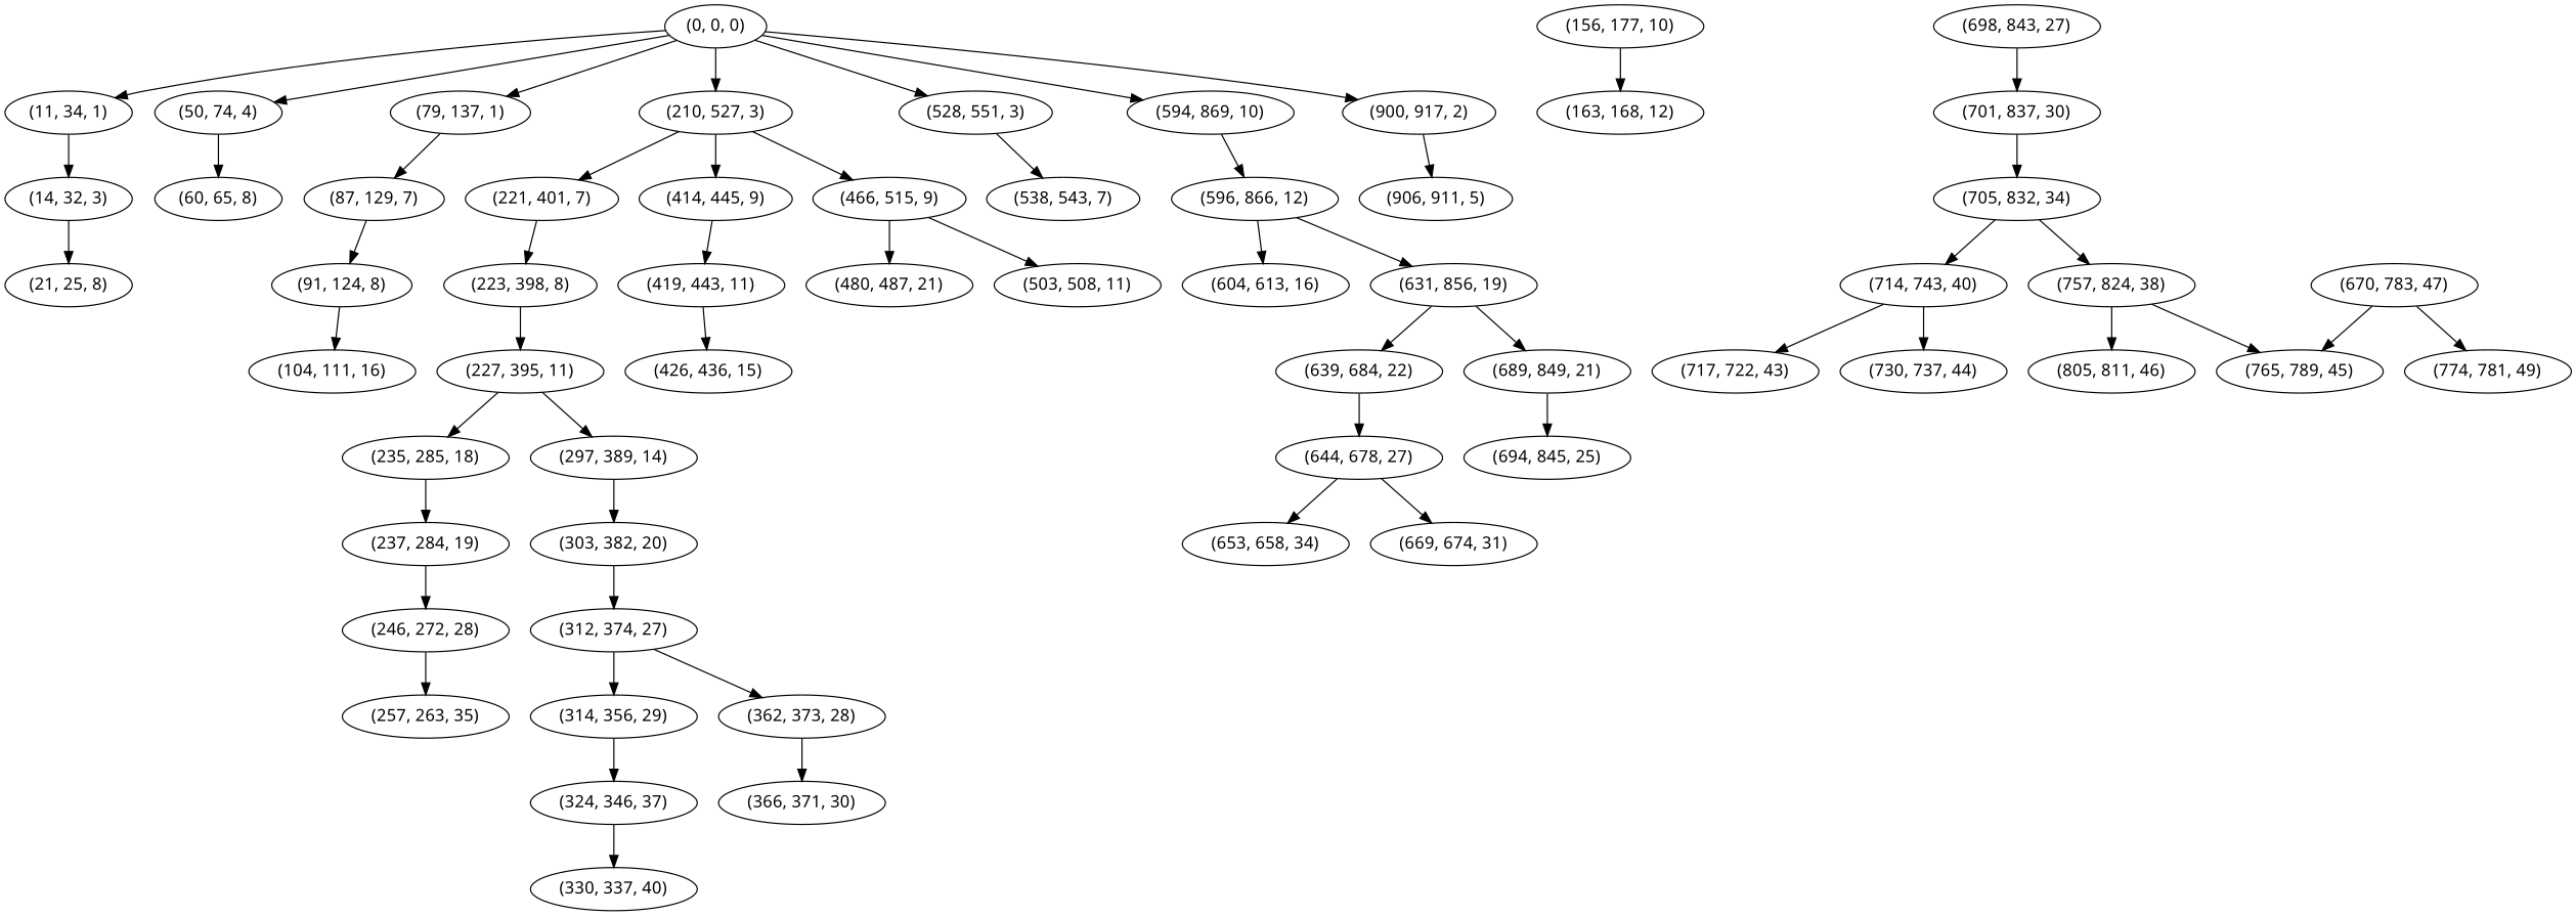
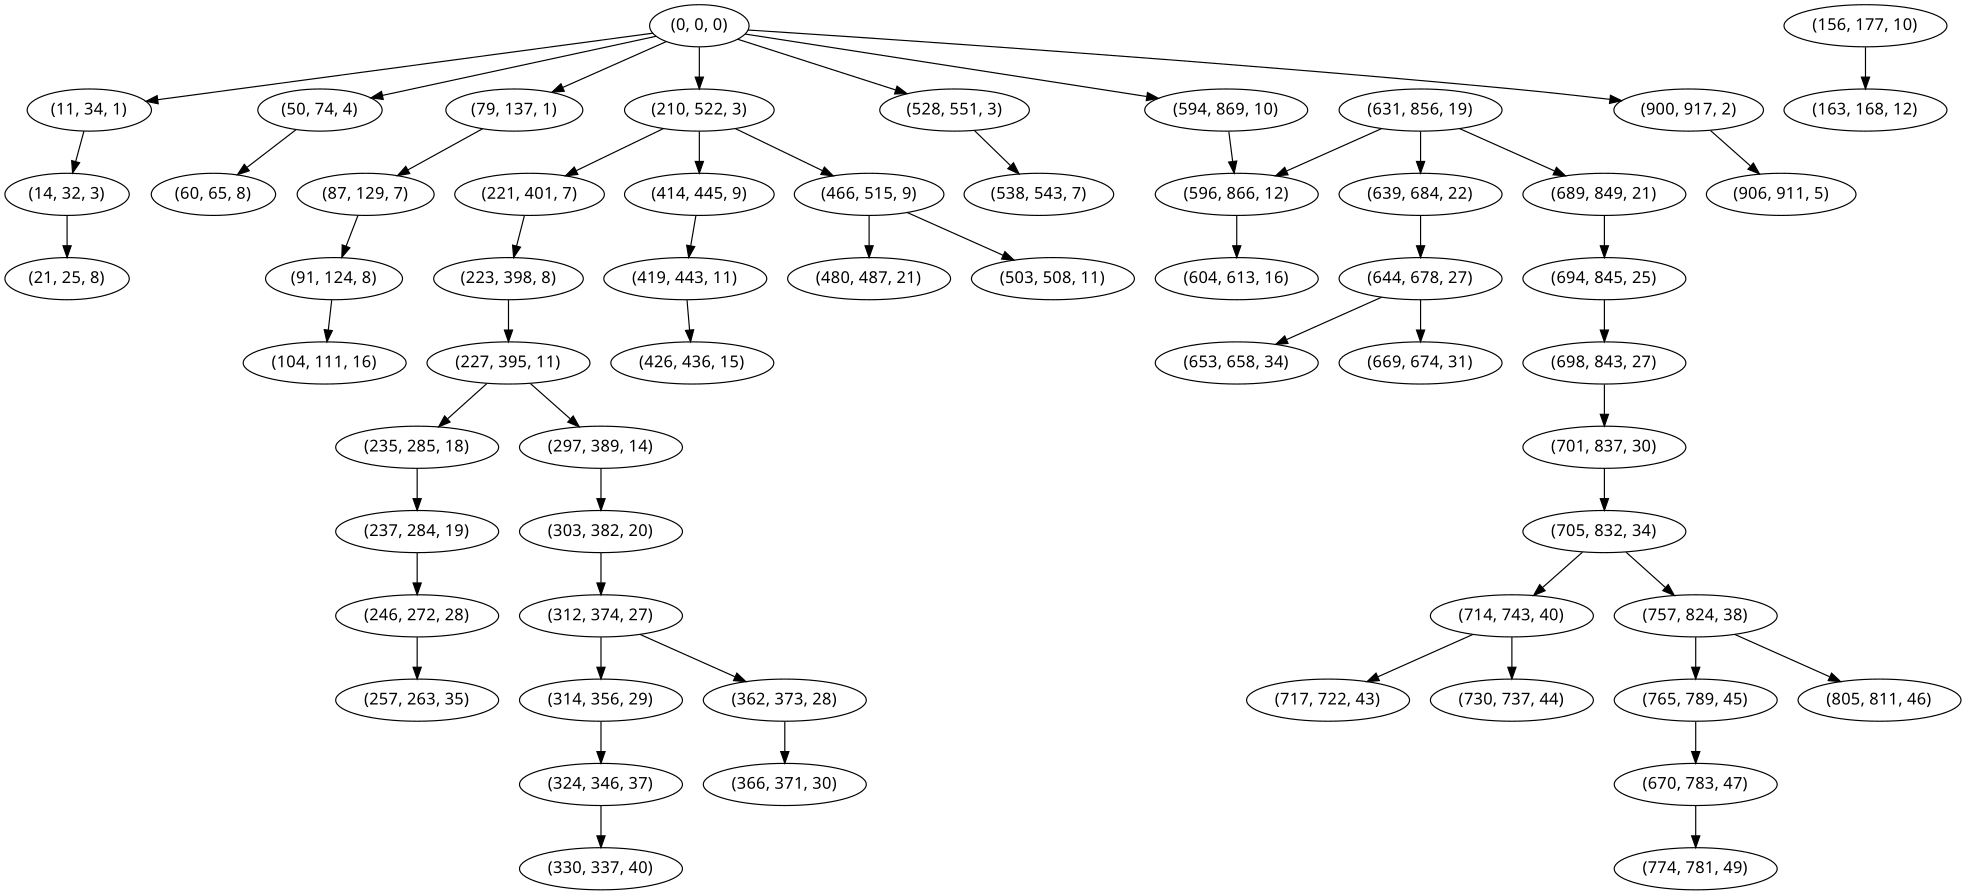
  digraph {
    fontname="Noto Sans"
    node [fontname="Noto Sans"]
    edge [fontname="Noto Sans"]
    "(0, 0, 0)"
    "(11, 34, 1)"
    "(50, 74, 4)"
    "(79, 137, 1)"
-   "(210, 522, 3)" [label="(210, 527, 3)"]
+   "(210, 522, 3)"
    "(528, 551, 3)"
    "(594, 869, 10)"
    "(900, 917, 2)"
    "(14, 32, 3)"
    "(60, 65, 8)"
    "(87, 129, 7)"
    "(221, 401, 7)"
    "(414, 445, 9)"
    "(466, 515, 9)"
    "(538, 543, 7)"
    "(596, 866, 12)"
    "(906, 911, 5)"
    "(21, 25, 8)"
    "(91, 124, 8)"
    "(104, 111, 16)"
    "(156, 177, 10)"
    "(163, 168, 12)"
    "(223, 398, 8)"
    "(419, 443, 11)"
    "(480, 487, 21)"
    "(503, 508, 11)"
    "(227, 395, 11)"
    "(235, 285, 18)"
    "(297, 389, 14)"
    "(237, 284, 19)"
    "(303, 382, 20)"
    "(246, 272, 28)"
    "(257, 263, 35)"
    "(312, 374, 27)"
    "(314, 356, 29)"
    "(362, 373, 28)"
    "(324, 346, 37)"
    "(366, 371, 30)"
    "(330, 337, 40)"
    "(426, 436, 15)"
    "(604, 613, 16)"
    "(631, 856, 19)"
    "(639, 684, 22)"
    "(689, 849, 21)"
    "(644, 678, 27)"
    "(694, 845, 25)"
    "(653, 658, 34)"
    "(669, 674, 31)"
    "(698, 843, 27)"
    "(701, 837, 30)"
    "(705, 832, 34)"
    "(714, 743, 40)"
    "(757, 824, 38)"
    "(717, 722, 43)"
    "(730, 737, 44)"
    "(765, 789, 45)"
    "(805, 811, 46)"
    n58 [label="(670, 783, 47)"]
    "(774, 781, 49)"
    "(0, 0, 0)" -> "(11, 34, 1)"
    "(0, 0, 0)" -> "(50, 74, 4)"
    "(0, 0, 0)" -> "(79, 137, 1)"
    "(0, 0, 0)" -> "(210, 522, 3)"
    "(0, 0, 0)" -> "(528, 551, 3)"
    "(0, 0, 0)" -> "(594, 869, 10)"
    "(0, 0, 0)" -> "(900, 917, 2)"
    "(11, 34, 1)" -> "(14, 32, 3)"
    "(50, 74, 4)" -> "(60, 65, 8)"
    "(79, 137, 1)" -> "(87, 129, 7)"
    "(210, 522, 3)" -> "(221, 401, 7)"
    "(210, 522, 3)" -> "(414, 445, 9)"
    "(210, 522, 3)" -> "(466, 515, 9)"
    "(528, 551, 3)" -> "(538, 543, 7)"
    "(594, 869, 10)" -> "(596, 866, 12)"
    "(900, 917, 2)" -> "(906, 911, 5)"
    "(14, 32, 3)" -> "(21, 25, 8)"
    "(87, 129, 7)" -> "(91, 124, 8)"
    "(221, 401, 7)" -> "(223, 398, 8)"
    "(414, 445, 9)" -> "(419, 443, 11)"
    "(466, 515, 9)" -> "(480, 487, 21)"
    "(466, 515, 9)" -> "(503, 508, 11)"
    "(596, 866, 12)" -> "(604, 613, 16)"
-   "(596, 866, 12)" -> "(631, 856, 19)"
+   "(631, 856, 19)" -> "(596, 866, 12)"
    "(91, 124, 8)" -> "(104, 111, 16)"
    "(156, 177, 10)" -> "(163, 168, 12)"
    "(223, 398, 8)" -> "(227, 395, 11)"
    "(419, 443, 11)" -> "(426, 436, 15)"
    "(227, 395, 11)" -> "(235, 285, 18)"
    "(227, 395, 11)" -> "(297, 389, 14)"
    "(235, 285, 18)" -> "(237, 284, 19)"
    "(297, 389, 14)" -> "(303, 382, 20)"
    "(237, 284, 19)" -> "(246, 272, 28)"
    "(303, 382, 20)" -> "(312, 374, 27)"
    "(246, 272, 28)" -> "(257, 263, 35)"
    "(312, 374, 27)" -> "(314, 356, 29)"
    "(312, 374, 27)" -> "(362, 373, 28)"
    "(314, 356, 29)" -> "(324, 346, 37)"
    "(362, 373, 28)" -> "(366, 371, 30)"
    "(324, 346, 37)" -> "(330, 337, 40)"
    "(631, 856, 19)" -> "(639, 684, 22)"
    "(631, 856, 19)" -> "(689, 849, 21)"
    "(639, 684, 22)" -> "(644, 678, 27)"
    "(689, 849, 21)" -> "(694, 845, 25)"
    "(644, 678, 27)" -> "(653, 658, 34)"
    "(644, 678, 27)" -> "(669, 674, 31)"
+   "(694, 845, 25)" -> "(698, 843, 27)"
    "(698, 843, 27)" -> "(701, 837, 30)"
    "(701, 837, 30)" -> "(705, 832, 34)"
    "(705, 832, 34)" -> "(714, 743, 40)"
    "(705, 832, 34)" -> "(757, 824, 38)"
    "(714, 743, 40)" -> "(717, 722, 43)"
    "(714, 743, 40)" -> "(730, 737, 44)"
    "(757, 824, 38)" -> "(765, 789, 45)"
    "(757, 824, 38)" -> "(805, 811, 46)"
-   n58 -> "(765, 789, 45)"
+   "(765, 789, 45)" -> n58
    n58 -> "(774, 781, 49)"
  }
